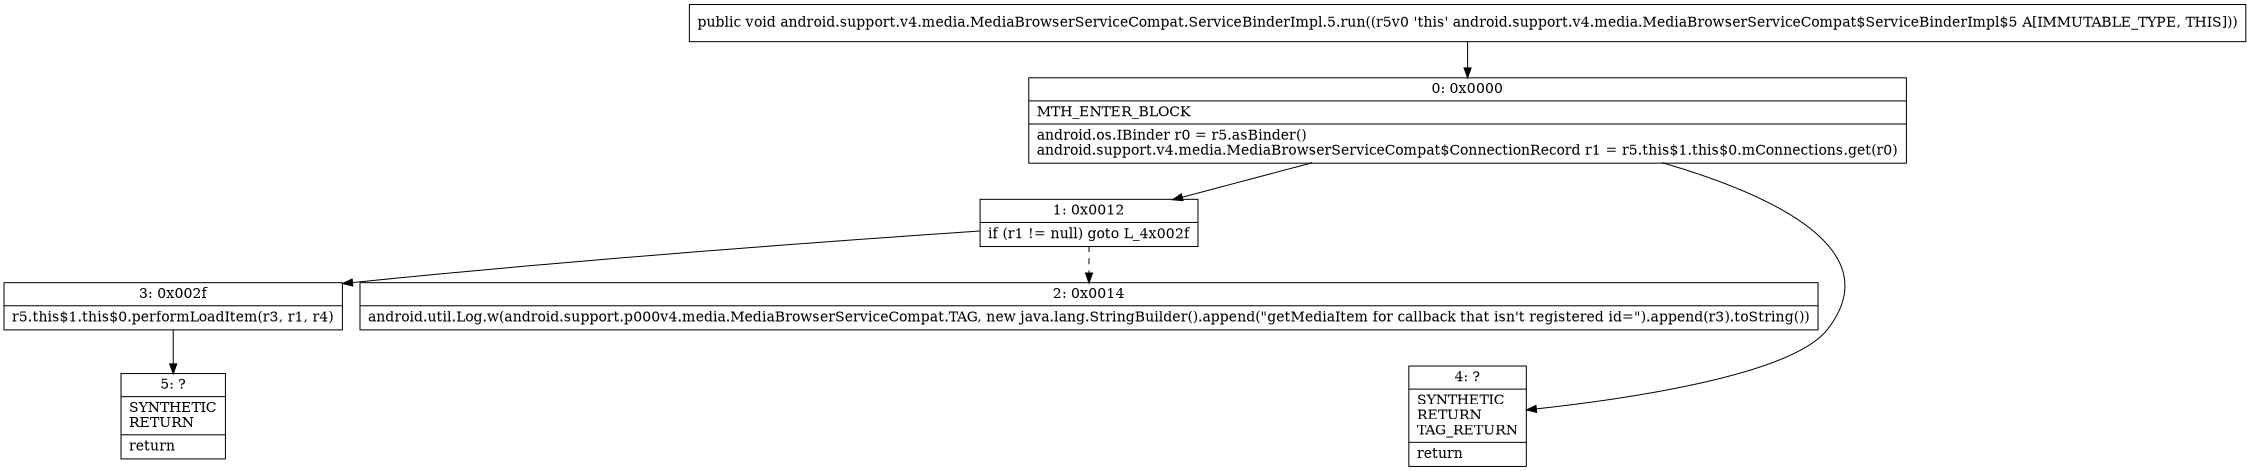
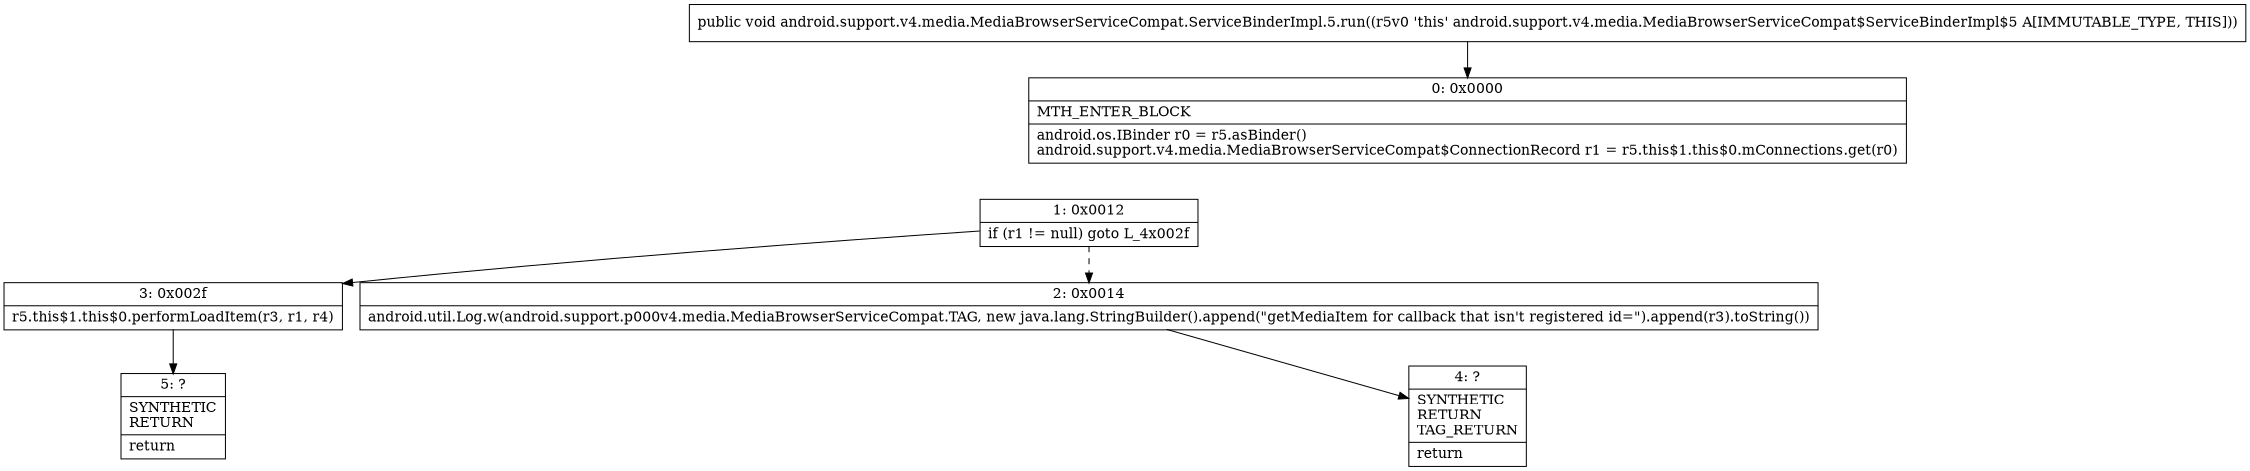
  digraph {
    node [shape=record]
    n1 [label="{0\:\ 0x0000|MTH_ENTER_BLOCK\l|android.os.IBinder r0 = r5.asBinder()\landroid.support.v4.media.MediaBrowserServiceCompat$ConnectionRecord r1 = r5.this$1.this$0.mConnections.get(r0)\l}"]
    n2 [label="{1\:\ 0x0012|if (r1 != null) goto L_4x002f\l}"]
    n3 [label="{2\:\ 0x0014|android.util.Log.w(android.support.p000v4.media.MediaBrowserServiceCompat.TAG, new java.lang.StringBuilder().append(\"getMediaItem for callback that isn't registered id=\").append(r3).toString())\l}"]
    n4 [label="{3\:\ 0x002f|r5.this$1.this$0.performLoadItem(r3, r1, r4)\l}"]
    n5 [label="{4\:\ ?|SYNTHETIC\lRETURN\lTAG_RETURN\l|return\l}"]
    n6 [label="{5\:\ ?|SYNTHETIC\lRETURN\l|return\l}"]
    n7 [label="{public void android.support.v4.media.MediaBrowserServiceCompat.ServiceBinderImpl.5.run((r5v0 'this' android.support.v4.media.MediaBrowserServiceCompat$ServiceBinderImpl$5 A[IMMUTABLE_TYPE, THIS])) }"]
-   n1 -> n2
    n2 -> n3 [style=dashed]
    n2 -> n4
-   n1 -> n5
+   n3 -> n5
    n4 -> n6
    n7 -> n1
  }
